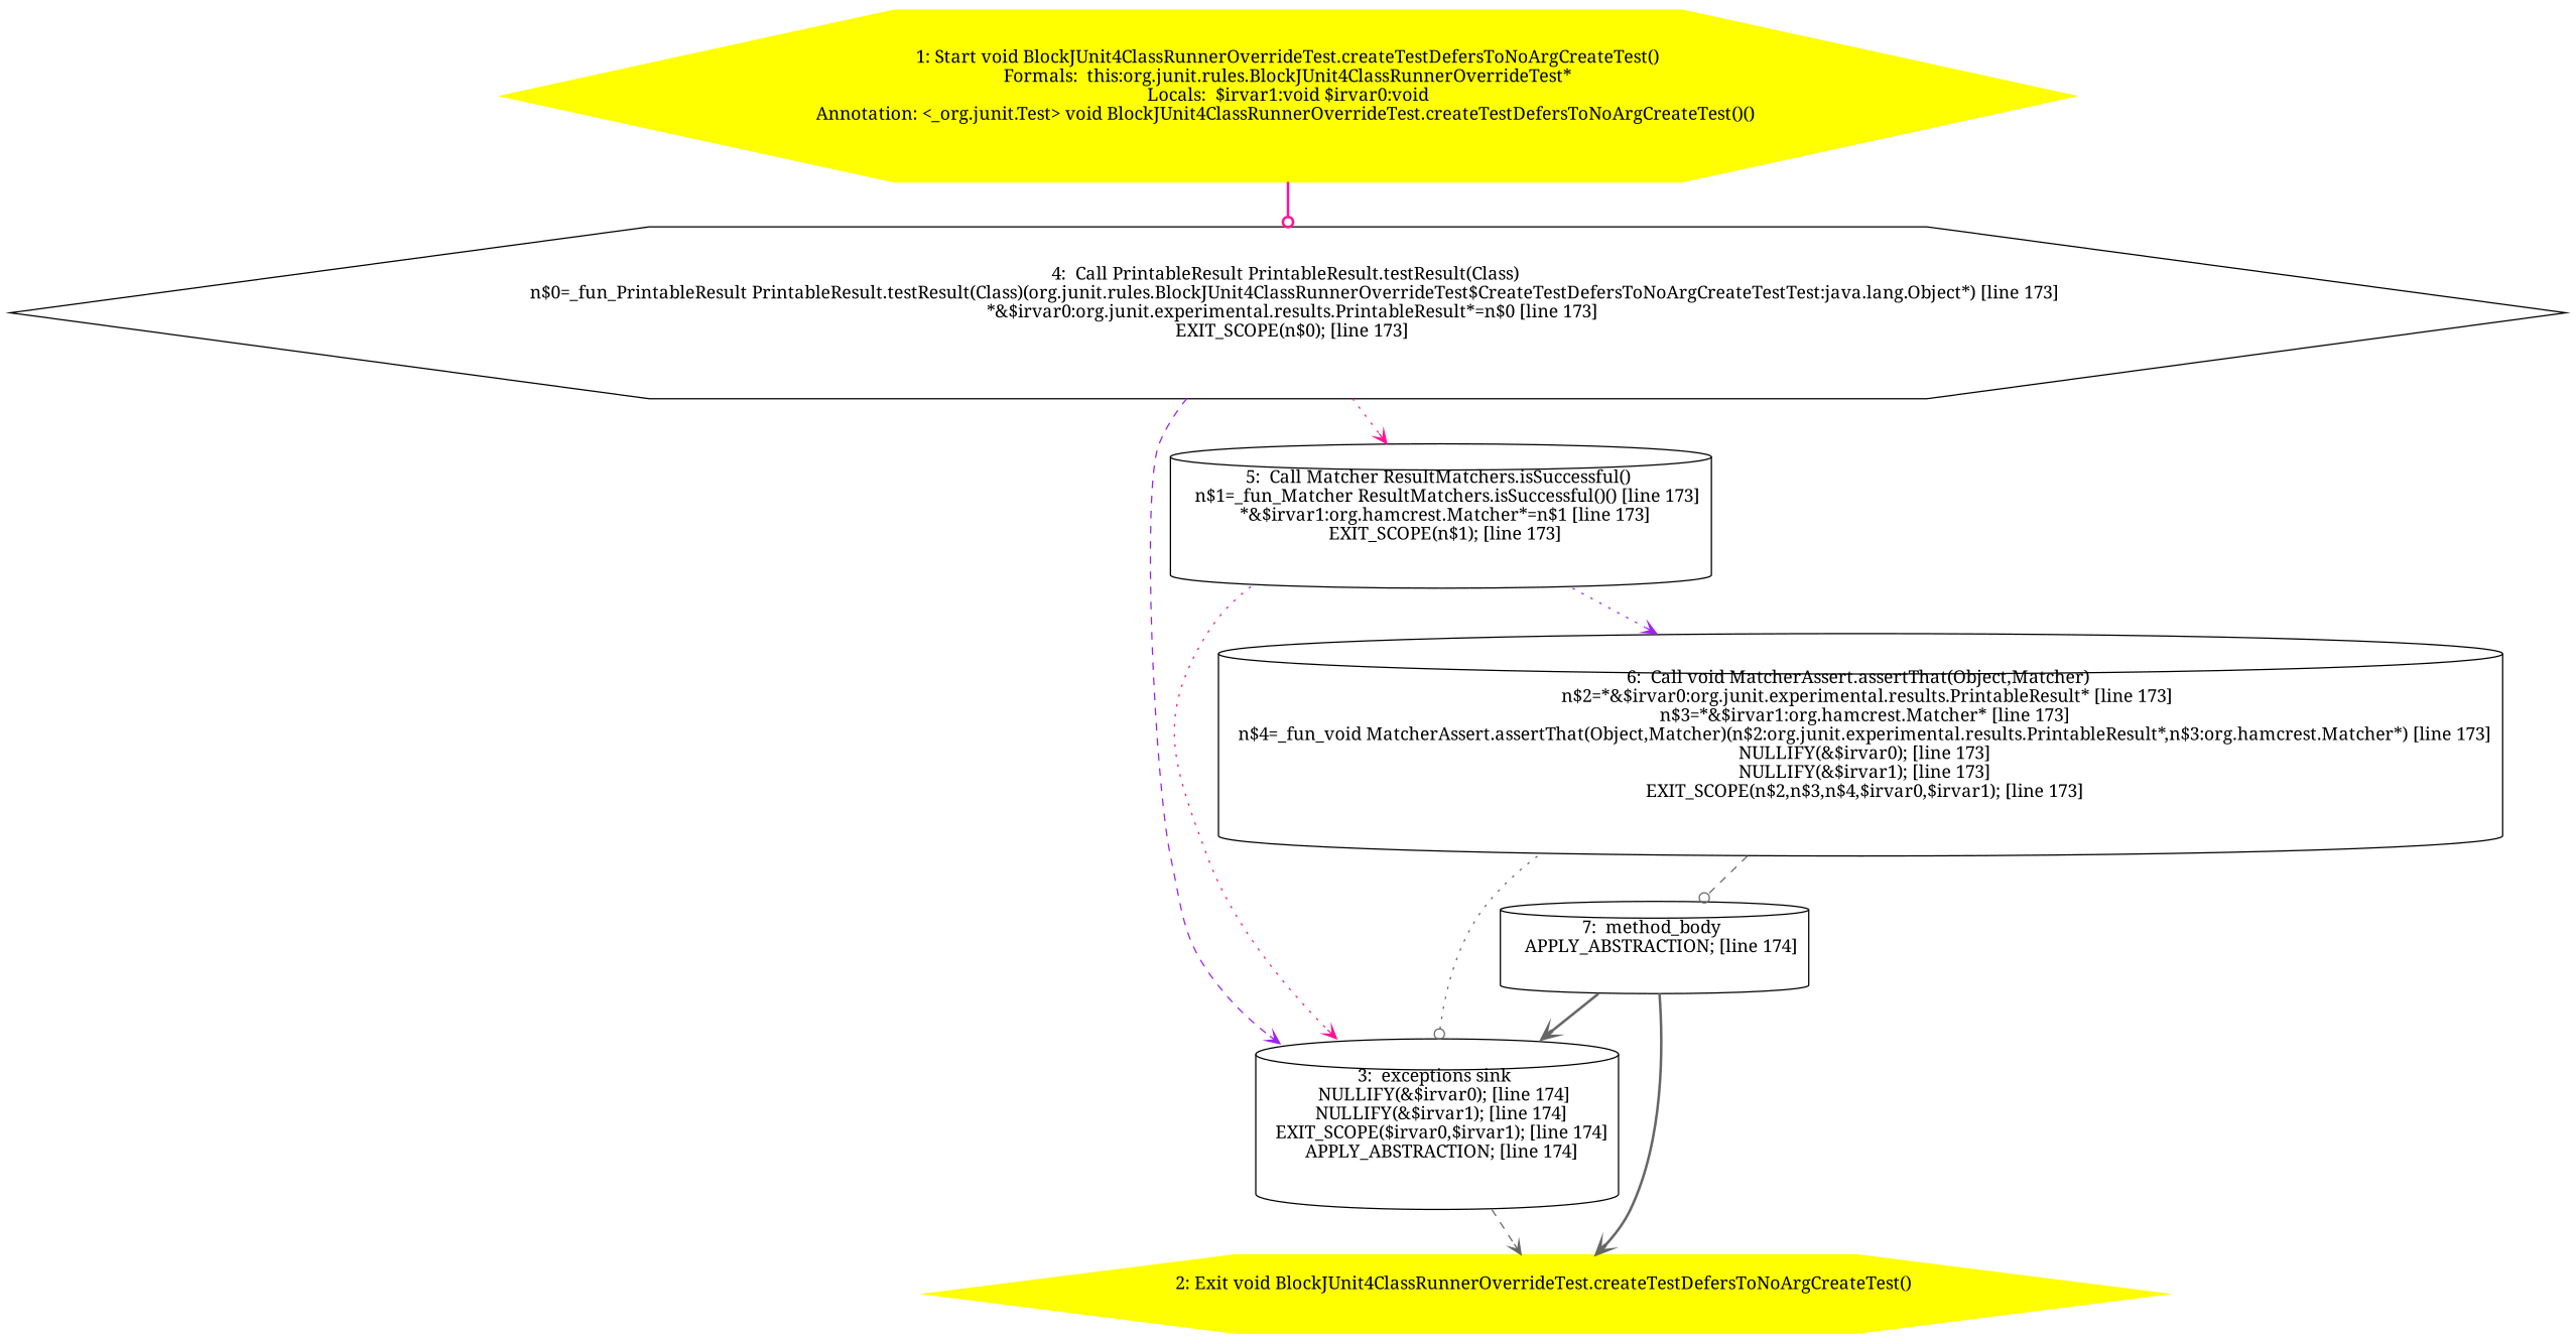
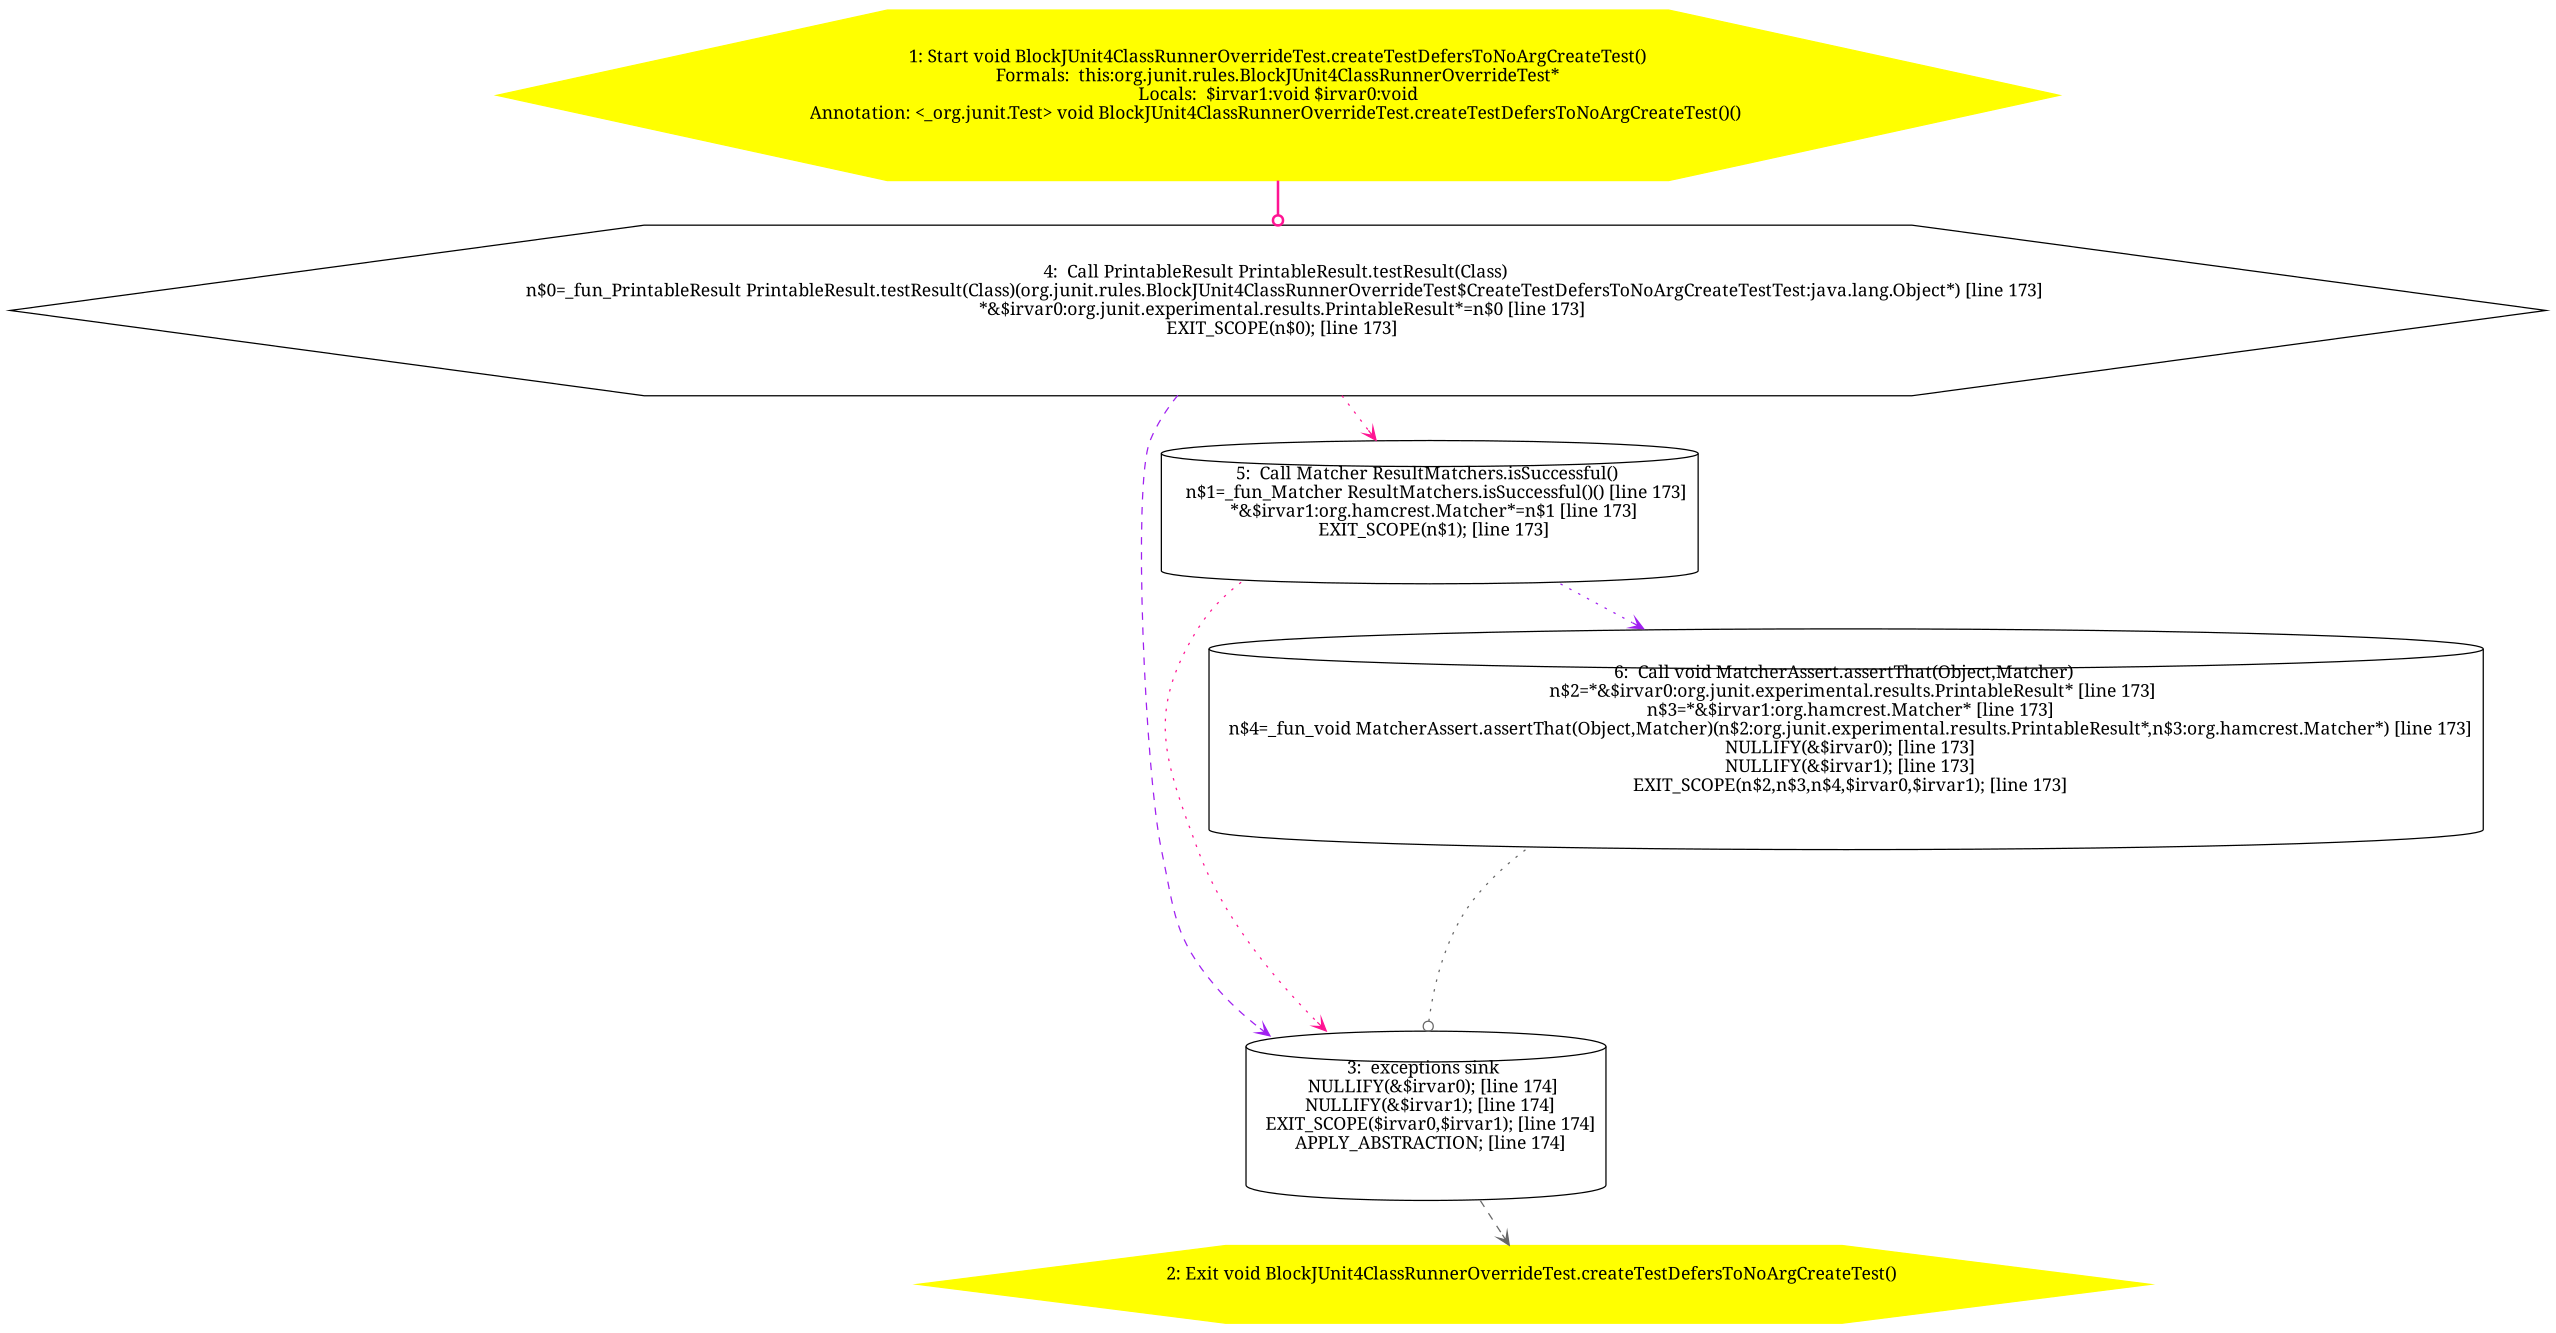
  digraph {
    fontname="Noto Serif"
    node [shape=cylinder fontname="Noto Serif"]
    edge [color=gray40 style=dotted arrowhead=vee fontname="Noto Serif"]
    n1 [color=yellow label="1: Start void BlockJUnit4ClassRunnerOverrideTest.createTestDefersToNoArgCreateTest()\nFormals:  this:org.junit.rules.BlockJUnit4ClassRunnerOverrideTest*\nLocals:  $irvar1:void $irvar0:void\nAnnotation: <_org.junit.Test> void BlockJUnit4ClassRunnerOverrideTest.createTestDefersToNoArgCreateTest()() \n  " style=filled shape=hexagon]
    n2 [label="4:  Call PrintableResult PrintableResult.testResult(Class) \n   n$0=_fun_PrintableResult PrintableResult.testResult(Class)(org.junit.rules.BlockJUnit4ClassRunnerOverrideTest$CreateTestDefersToNoArgCreateTestTest:java.lang.Object*) [line 173]\n  *&$irvar0:org.junit.experimental.results.PrintableResult*=n$0 [line 173]\n  EXIT_SCOPE(n$0); [line 173]\n " shape=hexagon]
    n3 [label="3:  exceptions sink \n   NULLIFY(&$irvar0); [line 174]\n  NULLIFY(&$irvar1); [line 174]\n  EXIT_SCOPE($irvar0,$irvar1); [line 174]\n  APPLY_ABSTRACTION; [line 174]\n "]
    n4 [label="5:  Call Matcher ResultMatchers.isSuccessful() \n   n$1=_fun_Matcher ResultMatchers.isSuccessful()() [line 173]\n  *&$irvar1:org.hamcrest.Matcher*=n$1 [line 173]\n  EXIT_SCOPE(n$1); [line 173]\n "]
    n5 [color=yellow label="2: Exit void BlockJUnit4ClassRunnerOverrideTest.createTestDefersToNoArgCreateTest() \n  " style=filled shape=hexagon]
    n6 [label="6:  Call void MatcherAssert.assertThat(Object,Matcher) \n   n$2=*&$irvar0:org.junit.experimental.results.PrintableResult* [line 173]\n  n$3=*&$irvar1:org.hamcrest.Matcher* [line 173]\n  n$4=_fun_void MatcherAssert.assertThat(Object,Matcher)(n$2:org.junit.experimental.results.PrintableResult*,n$3:org.hamcrest.Matcher*) [line 173]\n  NULLIFY(&$irvar0); [line 173]\n  NULLIFY(&$irvar1); [line 173]\n  EXIT_SCOPE(n$2,n$3,n$4,$irvar0,$irvar1); [line 173]\n "]
-   n7 [label="7:  method_body \n   APPLY_ABSTRACTION; [line 174]\n "]
    n1 -> n2 [color=deeppink style=bold arrowhead=odot]
    n2 -> n3 [color=purple style=dashed]
    n2 -> n4 [color=deeppink]
    n3 -> n5 [style=dashed]
    n4 -> n3 [color=deeppink]
    n4 -> n6 [color=purple]
    n6 -> n3 [arrowhead=odot]
-   n6 -> n7 [style=dashed arrowhead=odot]
-   n7 -> n3 [style=bold]
-   n7 -> n5 [style=bold]
  }
